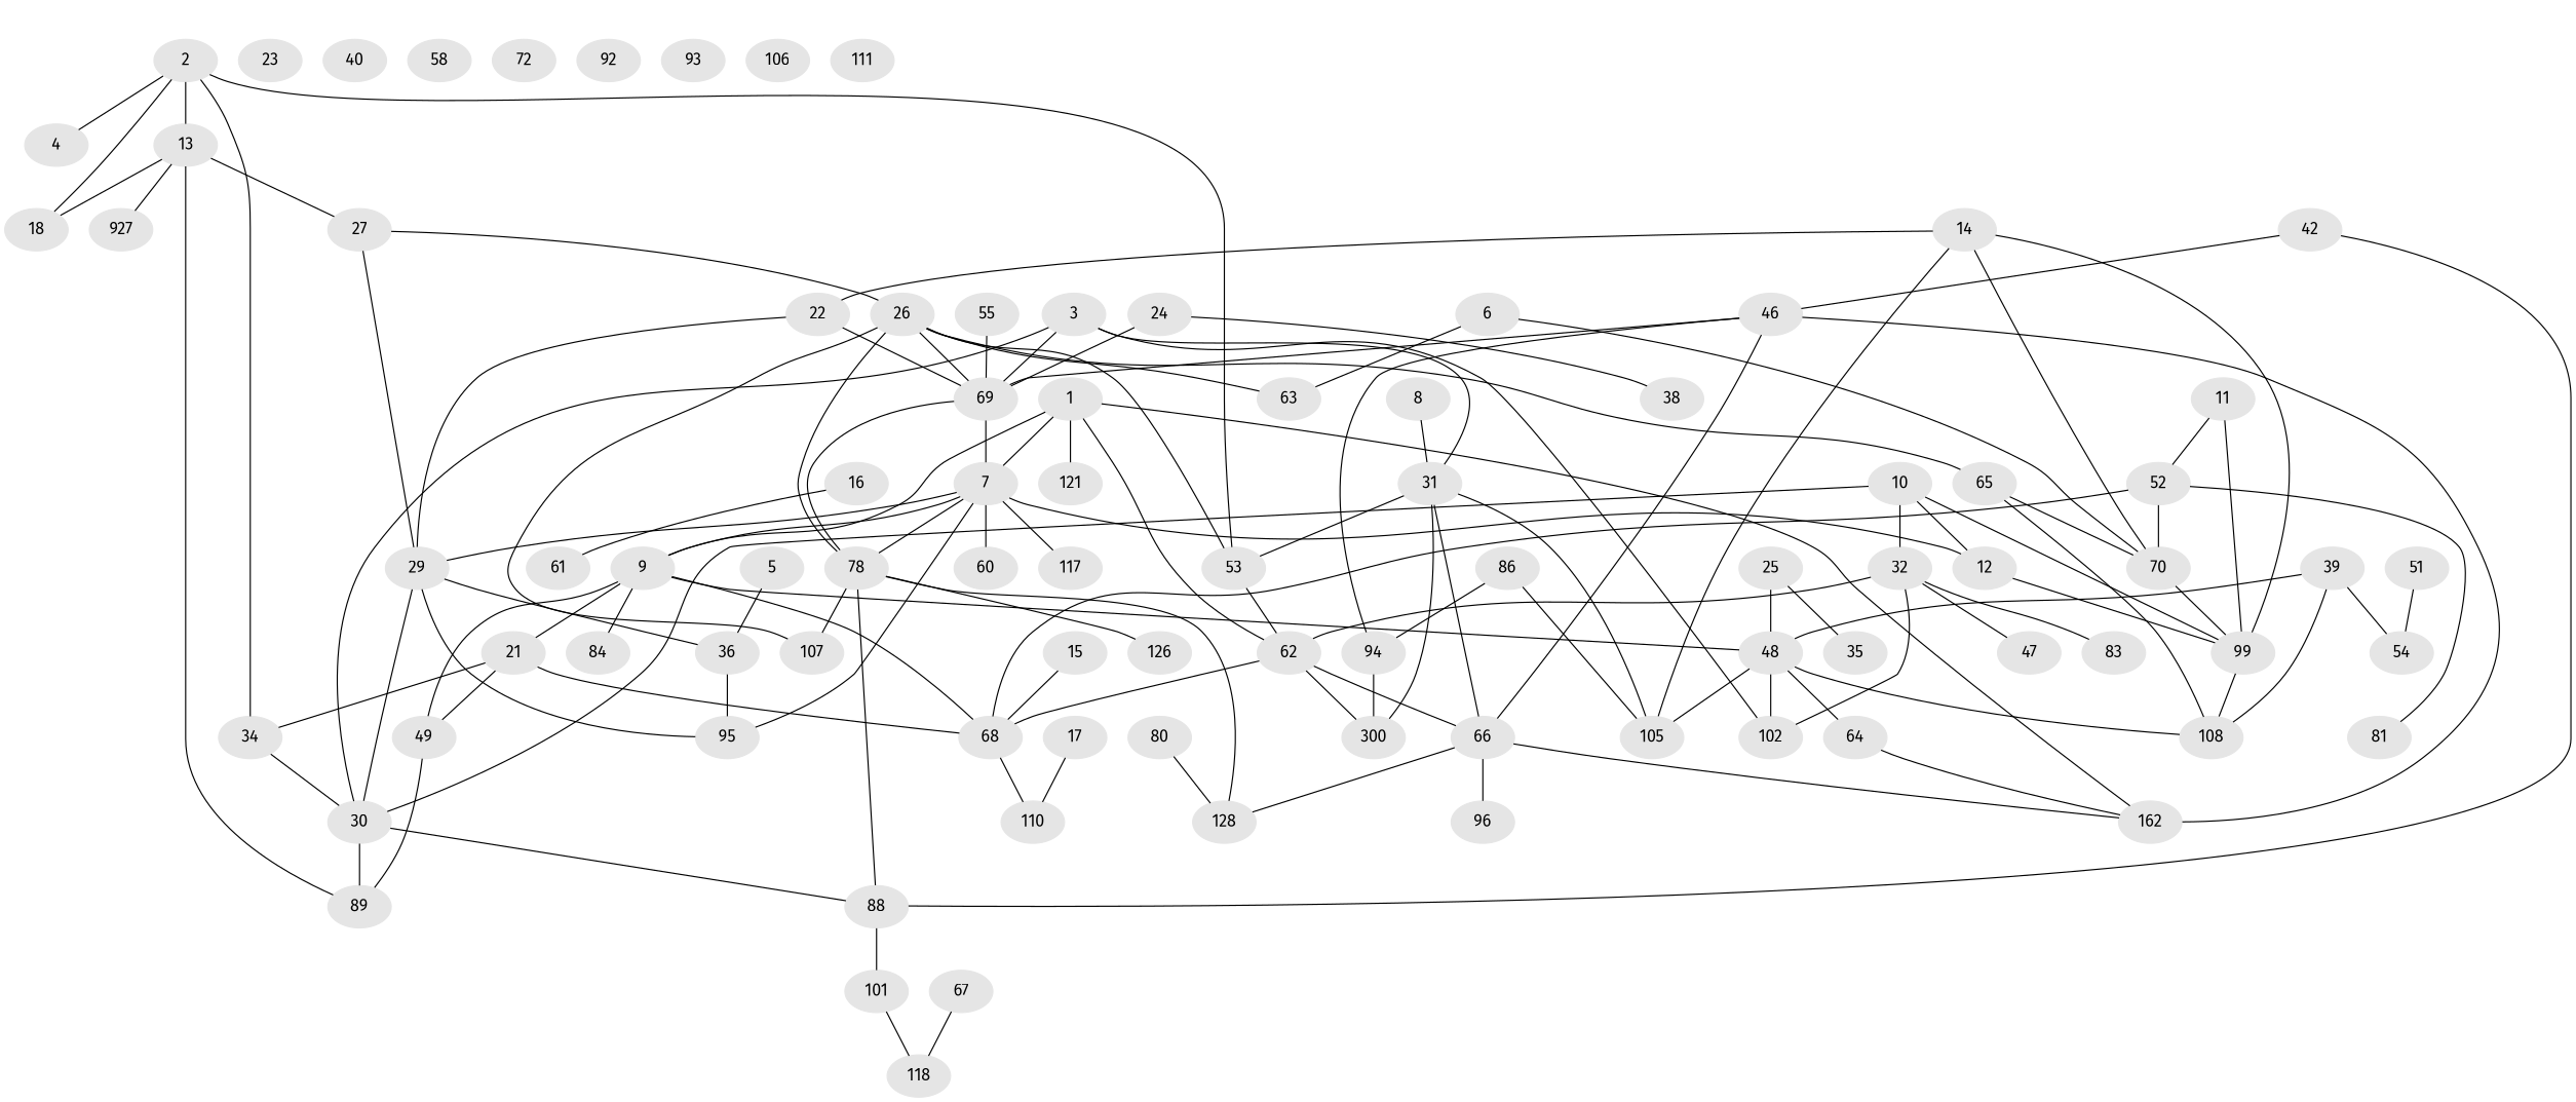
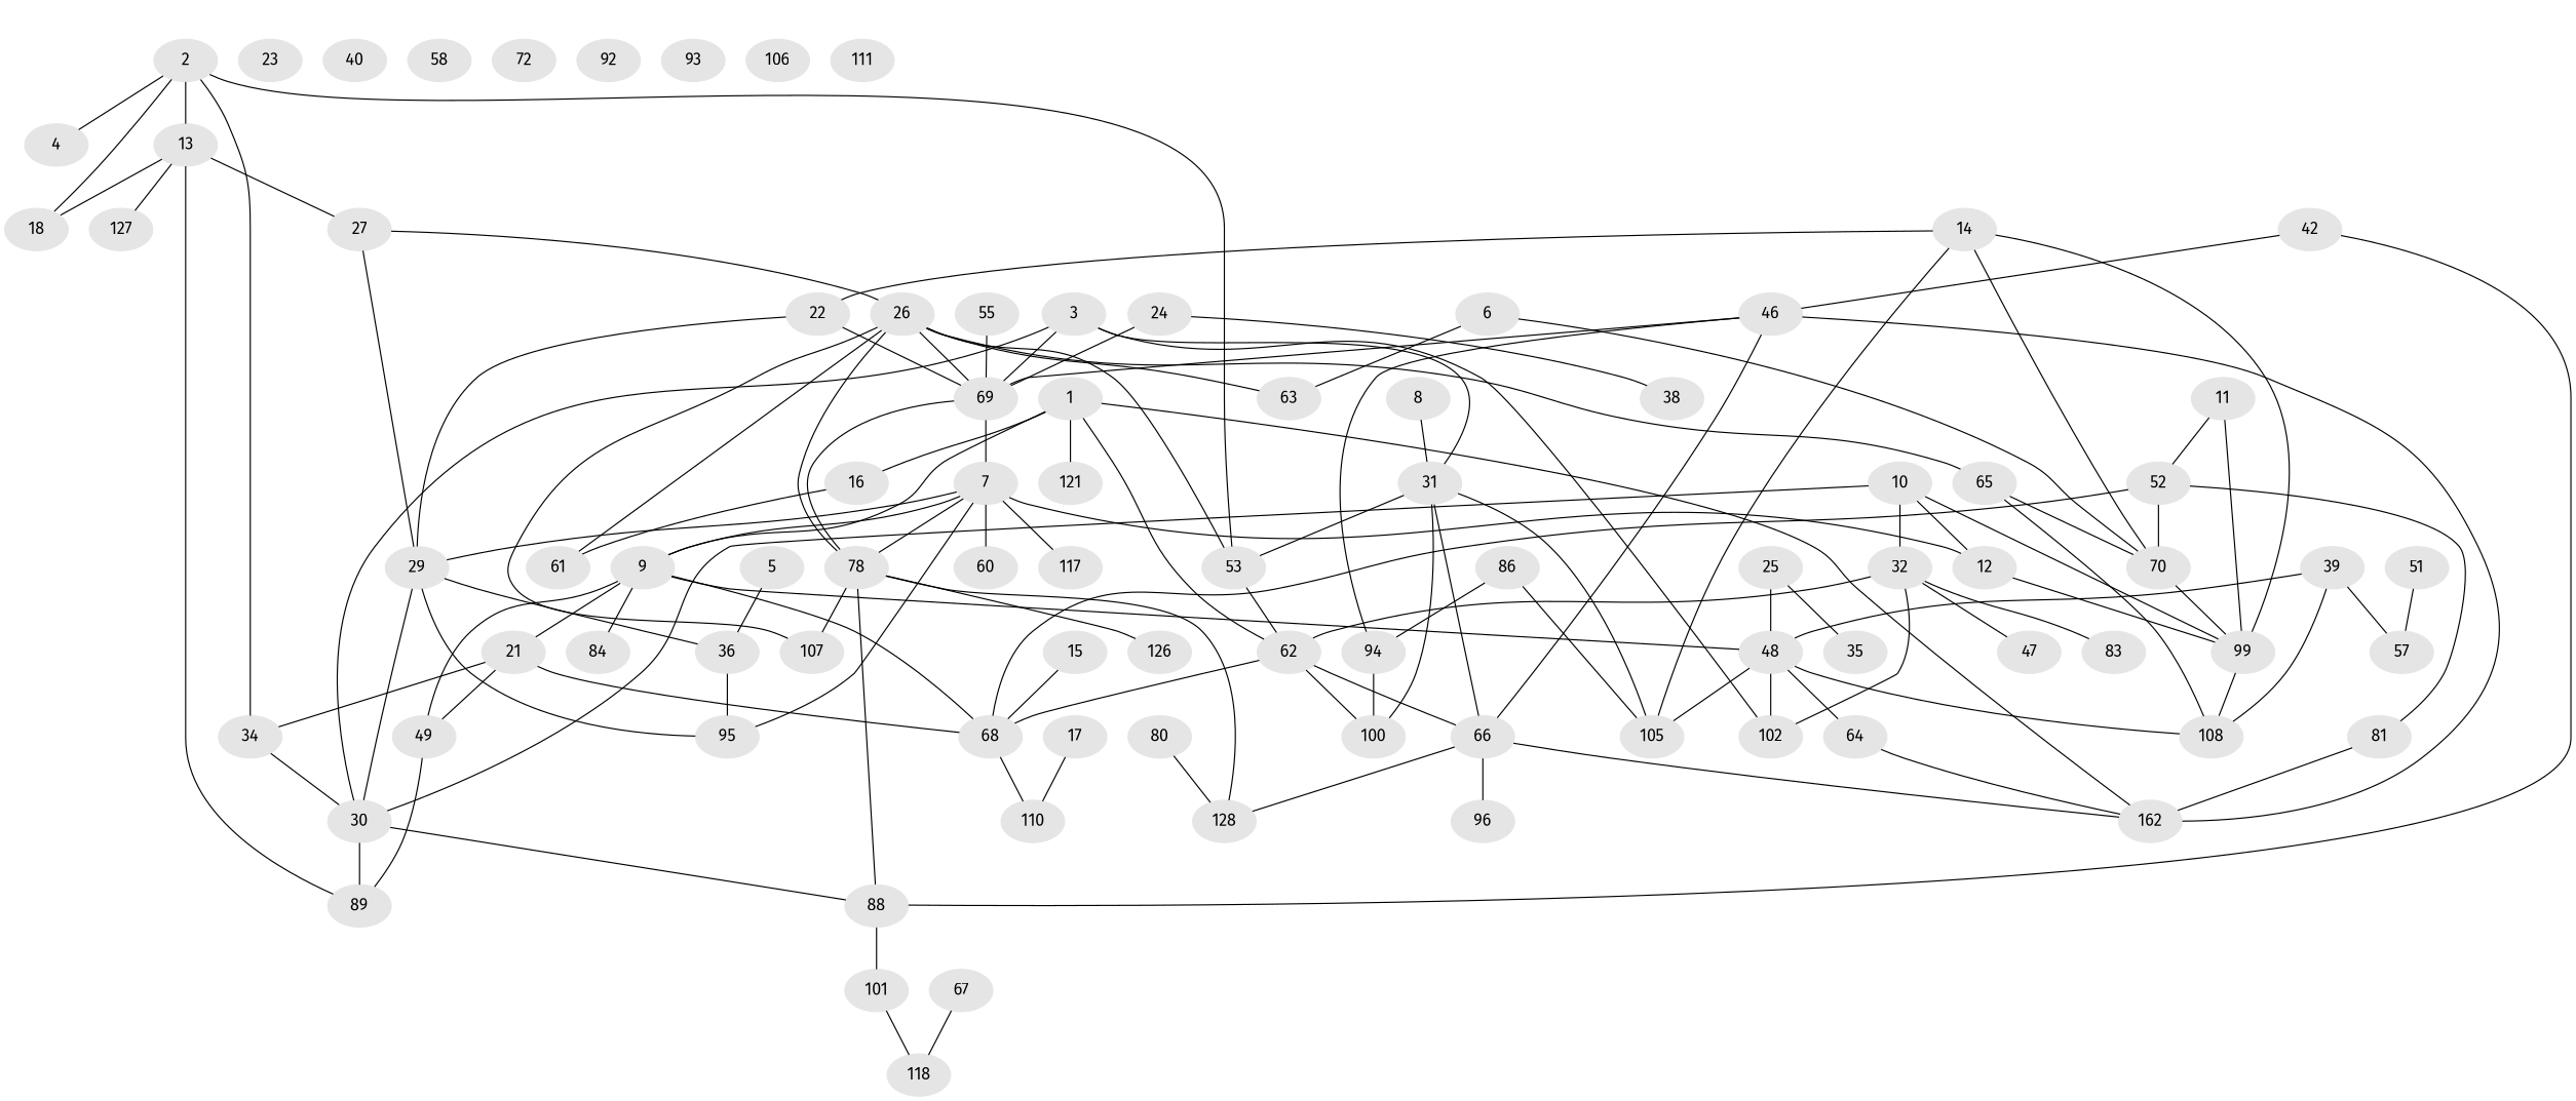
  graph {
    fontname="Fira Sans"
    node [color=gray90 fontname="Fira Sans" style=filled]
    edge [fontname="Fira Sans"]
    1 [super="+47"]
    9 [super="+59"]
    16
    62 [super="+73"]
    121
    n6 [label=162 super="+123"]
    21 [super="+44"]
    48 [super="+87"]
    49
    68 [super="+114"]
    84
    61
    36 [super="+71"]
    95
    66 [super="+77"]
-   100 [label=300]
+   100
    2 [super="+76"]
    4
    13 [super="+20"]
    18
    34
    53 [super="+98"]
    27 [super="+37"]
    89 [super="+116"]
-   127 [label=927]
+   127
    30
    3 [super="+43"]
    31 [super="+41"]
    69 [super="+103"]
    102
    7 [super="+112"]
    12 [super="+56"]
    29 [super="+119"]
    60
    78 [super="+104"]
    117
    88 [super="+109"]
    105
    5
    6
    63
    70 [super="+75"]
    99 [super="+120"]
    107
    128
    126
    8 [super="+50"]
    108
    64
    110
    10
    32 [super="+124"]
    n53 [label=47]
    83
    52 [super="+97"]
    81
    11
    n58 [label=26 super="+74"]
    14 [super="+19"]
    22 [super="+26"]
    15
    17
    23
    24
    38
    25 [super="+57"]
    35 [super="+91"]
    65 [super="+125"]
    101
    96
    39
-   54 [super="+79"]
+   54 [super="+79" label=57]
    40
    42 [super="+82"]
    46 [super="+115"]
    94 [super="+129"]
    51
    55
    58
    67 [super="+90"]
    118
    72
    80
    86
    92
    93 [super="+113"]
    106
    111
    1 -- 9
-   1 -- 7
+   1 -- 16
    1 -- 62
    1 -- 121
    1 -- n6
    9 -- 21
    9 -- 48
    9 -- 49
    9 -- 68
    9 -- 84
    16 -- 61
    62 -- 68 [weight=2]
    62 -- 66
    62 -- 100
    21 -- 49
    21 -- 68
    21 -- 34
    48 -- 102
    48 -- 105
    48 -- 108
    48 -- 64
    49 -- 89
    68 -- 110
    36 -- 95
    66 -- n6
    66 -- 128
    66 -- 96
    2 -- 4
    2 -- 13
    2 -- 18
    2 -- 34
    2 -- 53
    13 -- 18
    13 -- 27
    13 -- 89
    13 -- 127
    34 -- 30
    53 -- 62
    27 -- 29
    27 -- n58
    30 -- 89
    30 -- 88
    3 -- 30
    3 -- 31
    3 -- 69
    3 -- 102
    31 -- 66
    31 -- 100
    31 -- 53
    31 -- 105
    69 -- 7
    69 -- 78
    7 -- 9
    7 -- 95
    7 -- 12
    7 -- 29
    7 -- 60
    7 -- 78
    7 -- 117
    12 -- 99
    29 -- 36
    29 -- 95
    29 -- 30
    78 -- 88
    78 -- 107
    78 -- 128
    78 -- 126
    88 -- 101
    5 -- 36
    6 -- 63
    6 -- 70
    70 -- 99
    99 -- 108
    8 -- 31
    64 -- n6
    10 -- 30
    10 -- 12
    10 -- 99
    10 -- 32
    32 -- 62
    32 -- 102
    32 -- n53
    32 -- 83
    52 -- 68
    52 -- 70
    52 -- 81
+   81 -- n6
    11 -- 99 [weight=2]
    11 -- 52
+   n58 -- 61
    n58 -- 53
    n58 -- 69
    n58 -- 78
    n58 -- 63
    n58 -- 107
    n58 -- 65
    14 -- 105
    14 -- 70
    14 -- 99
    14 -- 22
    22 -- 69
    22 -- 29
    15 -- 68
    17 -- 110
    24 -- 69
    24 -- 38
    25 -- 48
    25 -- 35
    65 -- 70
    65 -- 108
    101 -- 118
    39 -- 48
    39 -- 108
    39 -- 54
    42 -- 88
    42 -- 46
    46 -- n6 [weight=2]
    46 -- 66
    46 -- 69
    46 -- 94
    94 -- 100
    51 -- 54
    55 -- 69
    67 -- 118
    80 -- 128
    86 -- 105
    86 -- 94
  }
